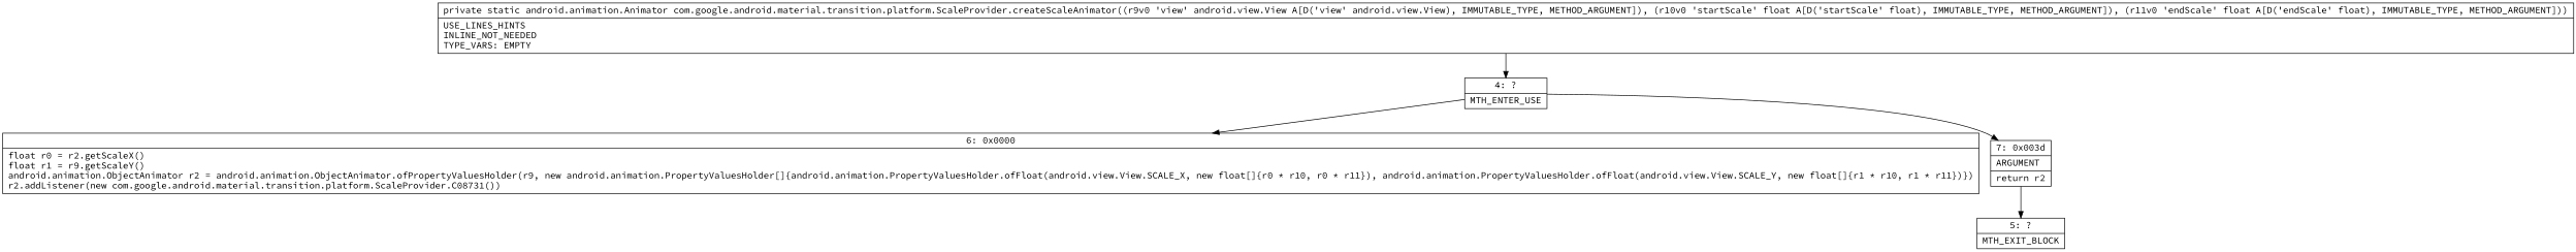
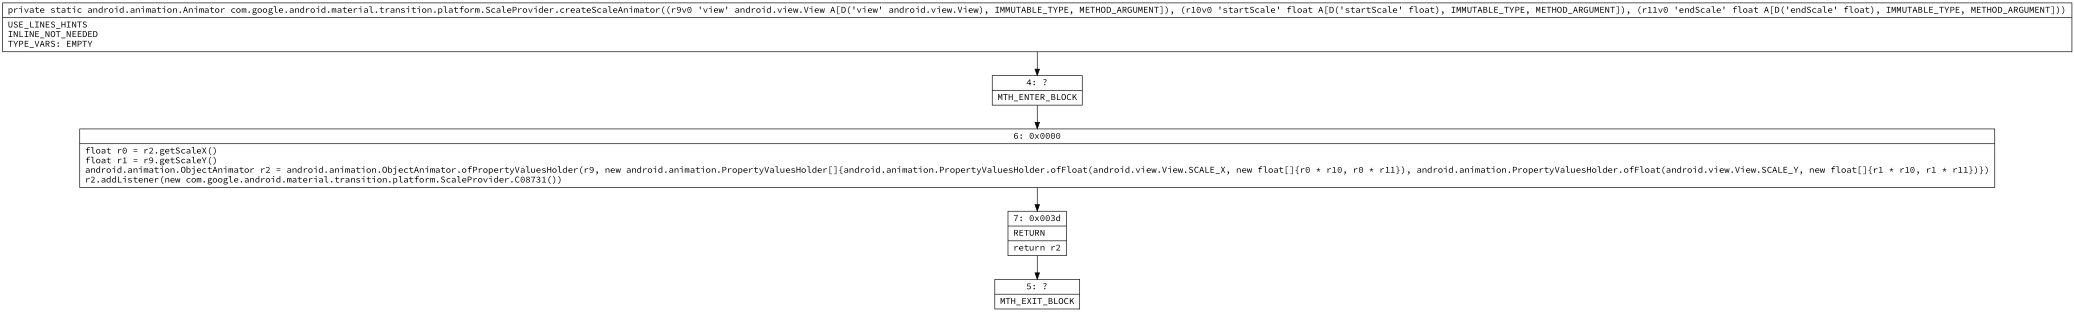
  digraph {
    fontname="Source Code Pro"
    node [fontname="Source Code Pro" shape=record]
    edge [fontname="Source Code Pro"]
-   n1 [label="{4\:\ ?|MTH_ENTER_USE\l}"]
+   n1 [label="{4\:\ ?|MTH_ENTER_BLOCK\l}"]
    n2 [label="{6\:\ 0x0000|float r0 = r2.getScaleX()\lfloat r1 = r9.getScaleY()\landroid.animation.ObjectAnimator r2 = android.animation.ObjectAnimator.ofPropertyValuesHolder(r9, new android.animation.PropertyValuesHolder[]\{android.animation.PropertyValuesHolder.ofFloat(android.view.View.SCALE_X, new float[]\{r0 * r10, r0 * r11\}), android.animation.PropertyValuesHolder.ofFloat(android.view.View.SCALE_Y, new float[]\{r1 * r10, r1 * r11\})\})\lr2.addListener(new com.google.android.material.transition.platform.ScaleProvider.C08731())\l}"]
-   n3 [label="{7\:\ 0x003d|ARGUMENT\l|return r2\l}"]
+   n3 [label="{7\:\ 0x003d|RETURN\l|return r2\l}"]
    n4 [label="{5\:\ ?|MTH_EXIT_BLOCK\l}"]
    n5 [label="{private static android.animation.Animator com.google.android.material.transition.platform.ScaleProvider.createScaleAnimator((r9v0 'view' android.view.View A[D('view' android.view.View), IMMUTABLE_TYPE, METHOD_ARGUMENT]), (r10v0 'startScale' float A[D('startScale' float), IMMUTABLE_TYPE, METHOD_ARGUMENT]), (r11v0 'endScale' float A[D('endScale' float), IMMUTABLE_TYPE, METHOD_ARGUMENT]))  | USE_LINES_HINTS\lINLINE_NOT_NEEDED\lTYPE_VARS: EMPTY\l}"]
    n1 -> n2
-   n1 -> n3
+   n2 -> n3
    n3 -> n4
    n5 -> n1
  }
